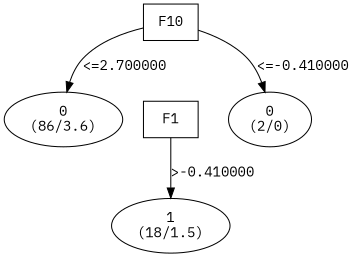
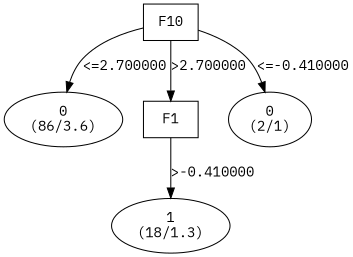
  digraph {
    fontname="IBM Plex Mono"
    node [fontname="IBM Plex Mono" shape=ellipse]
    edge [fontname="IBM Plex Mono"]
    n1 [label="F10\n" shape=box]
    n2 [label="0\n(86/3.6)"]
    n3 [label="F1\n" shape=box]
-   n4 [label="0\n(2/0)"]
-   n5 [label="1\n(18/1.5)"]
+   n4 [label="0\n(2/1)"]
+   n5 [label="1\n(18/1.3)"]
    n1 -> n2 [label="<=2.700000"]
+   n1 -> n3 [label=">2.700000"]
    n1 -> n4 [label="<=-0.410000"]
    n3 -> n5 [label=">-0.410000"]
  }
